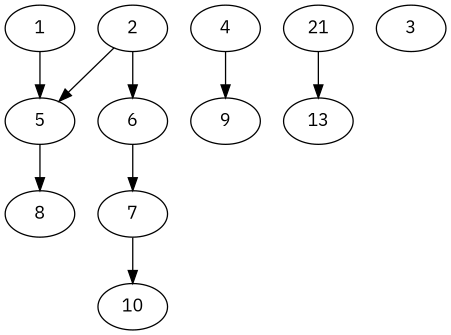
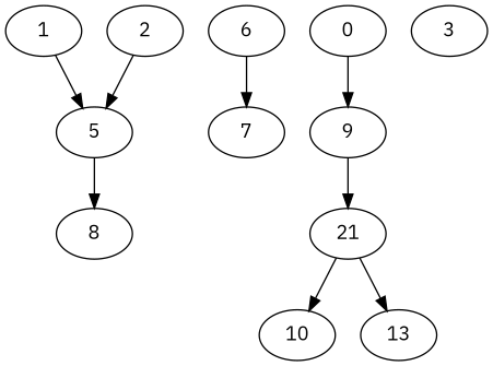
  digraph {
    fontname="IBM Plex Sans"
    node [alpha=0.12 fontname="IBM Plex Sans"]
    edge [fontname="IBM Plex Sans"]
    1 [alpha=0.05 expect_size=3752610920489025536]
    5 [alpha=0.13 expect_size=1053617222158647296]
    8 [alpha=0.15 expect_size=3002375077888000000]
    2 [expect_size=2554746710593110016]
    6 [alpha=0.00 expect_size=34359738368000000]
-   4 [alpha=0.07 expect_size=37899537246819]
+   4 [alpha=0.07 expect_size=37899537246819 label=0]
    9 [alpha=0.03 expect_size=436028428353798144]
    7 [alpha=0.11 expect_size=2207279904976797696]
    n9 [alpha=0.09 expect_size=30293996439906 label=21]
    10 [expect_size=2175601744644196]
    3 [alpha=0.16 expect_size=1209452414033878]
    13 [alpha=0.17 expect_size=2385477440957841408]
    1 -> 5
    5 -> 8
    2 -> 5
-   2 -> 6
    6 -> 7
    4 -> 9
-   7 -> 10
+   9 -> n9
+   n9 -> 10
    n9 -> 13
  }
